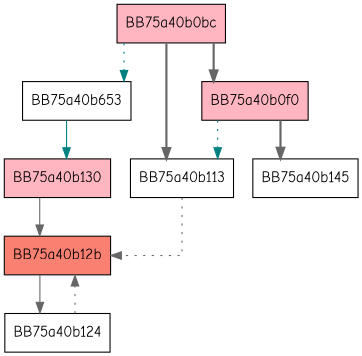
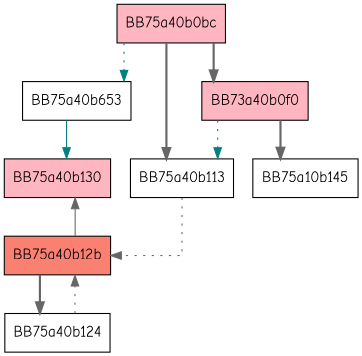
  digraph {
    fontname="Comic Neue"
    splines=ortho
    node [fillcolor=white fontname="Comic Neue" shape=box style=filled]
    edge [color=gray40 fontname="Comic Neue" style=dotted]
    BB75a40b0bc [fillcolor=lightpink]
    n2 [label=BB75a40b653]
-   BB75a40b0f0 [fillcolor=lightpink]
+   BB75a40b0f0 [fillcolor=lightpink label=BB73a40b0f0]
    BB75a40b113
    BB75a40b130 [fillcolor=lightpink]
-   BB75a40b145
+   BB75a40b145 [label=BB75a10b145]
    BB75a40b12b [fillcolor=salmon]
    BB75a40b124
    BB75a40b0bc -> n2 [color=teal]
    BB75a40b0bc -> BB75a40b0f0 [style=bold]
    BB75a40b0bc -> BB75a40b113 [style=bold]
    n2 -> BB75a40b130 [color=teal style=solid]
    BB75a40b0f0 -> BB75a40b113 [color=teal]
    BB75a40b0f0 -> BB75a40b145 [style=bold]
    BB75a40b113 -> BB75a40b12b
-   BB75a40b130 -> BB75a40b12b [style=solid]
-   BB75a40b12b -> BB75a40b124 [style=solid]
+   BB75a40b12b -> BB75a40b130 [style=solid]
+   BB75a40b12b -> BB75a40b124 [style=bold]
    BB75a40b124 -> BB75a40b12b
  }
